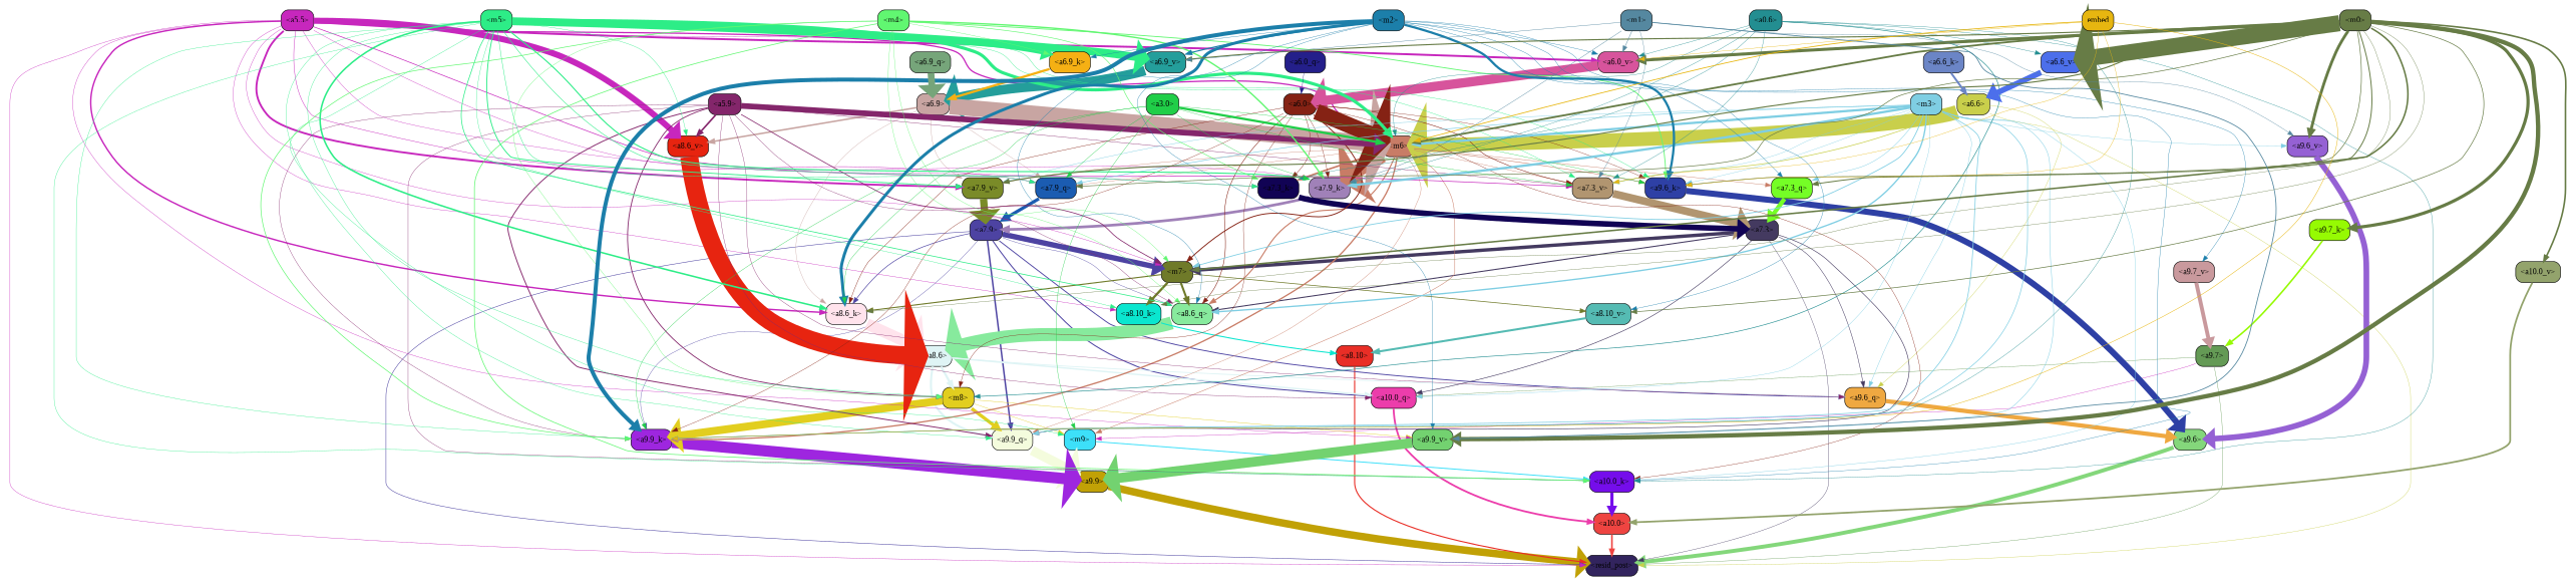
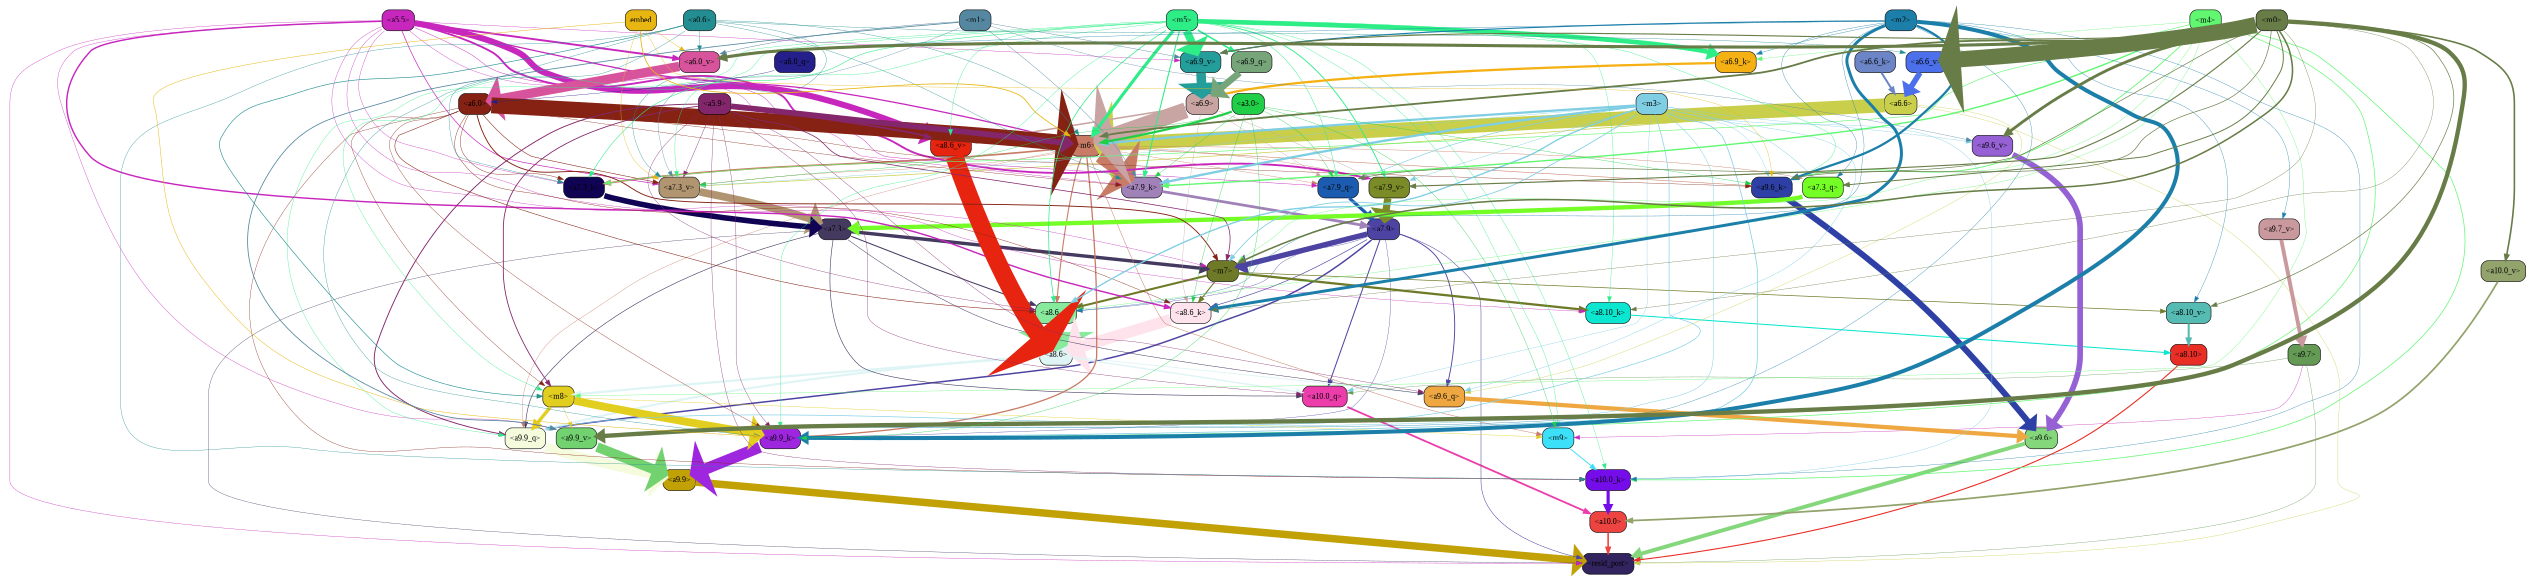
  strict digraph {
    fontname="Liberation Serif"
    splines=true
    node [color=black fontname="Liberation Serif" shape=box style="filled, rounded"]
    edge [color="#2ded87" fontname="Liberation Serif" penwidth=0.6]
    "<a10.0>" [fillcolor="#ee4441"]
    "<resid_post>" [fillcolor="#32245e"]
    "<a9.9>" [fillcolor="#c1a106"]
    "<a9.7>" [fillcolor="#649a55"]
    "<a10.0_q>" [fillcolor="#ec3dab"]
    "<m9>" [fillcolor="#3de0f9"]
    "<a9.6>" [fillcolor="#84d77b"]
    "<a8.10>" [fillcolor="#e92e26"]
    "<a7.9>" [fillcolor="#4d43a2"]
    "<a9.9_q>" [fillcolor="#f4fcdd"]
    "<a9.6_q>" [fillcolor="#efa841"]
    "<a9.9_k>" [fillcolor="#9e26df"]
    "<a8.6_q>" [fillcolor="#87ea9d"]
    "<a8.6_k>" [fillcolor="#ffe3ec"]
    "<m7>" [fillcolor="#6f7a29"]
    "<a8.6>" [fillcolor="#dff4f5"]
    "<a8.10_k>" [fillcolor="#0ae6cf"]
    "<a8.10_v>" [fillcolor="#55bbb3"]
    "<m8>" [fillcolor="#e2ce1f"]
    "<a7.3>" [fillcolor="#443a60"]
    "<a6.6>" [fillcolor="#c9cf4b"]
    "<m6>" [fillcolor="#c87c66"]
    "<a7.3_v>" [fillcolor="#b19570"]
    "<a7.9_q>" [fillcolor="#1b5cb1"]
    "<a7.9_k>" [fillcolor="#a081b8"]
    "<a7.3_k>" [fillcolor="#110354"]
    "<a7.9_v>" [fillcolor="#7a8b28"]
    "<a9.6_k>" [fillcolor="#2e40a5"]
    "<a7.3_q>" [fillcolor="#75fe26"]
    "<a10.0_k>" [fillcolor="#750deb"]
    "<a5.5>" [fillcolor="#c727bd"]
    "<a9.9_v>" [fillcolor="#73d270"]
    "<a8.6_v>" [fillcolor="#e72410"]
    "<a6.9_v>" [fillcolor="#249e9b"]
    "<a6.0_v>" [fillcolor="#d7549c"]
    "<a6.9>" [fillcolor="#c8a5a2"]
    "<a6.0>" [fillcolor="#852214"]
    "<a10.0_v>" [fillcolor="#93a36c"]
    "<a5.9>" [fillcolor="#84266b"]
    "<m3>" [fillcolor="#7fcee3"]
    "<a9.6_v>" [fillcolor="#9561d4"]
    "<m5>" [fillcolor="#2ded87"]
    "<a6.9_k>" [fillcolor="#f5b014"]
    "<m4>" [fillcolor="#61f771"]
    "<m2>" [fillcolor="#1c7faa"]
    "<a9.7_v>" [fillcolor="#c9999d"]
    "<a0.6>" [fillcolor="#238e91"]
    "<a6.6_v>" [fillcolor="#4c6feb"]
    "<m0>" [fillcolor="#677c46"]
-   "<a9.7_k>" [fillcolor="#96fa03"]
    "<a3.0>" [fillcolor="#20ce48"]
    embed [fillcolor="#e7b610"]
    "<m1>" [fillcolor="#5588a0"]
    "<a6.9_q>" [fillcolor="#76a57a"]
    "<a6.0_q>" [fillcolor="#241f8a"]
    "<a6.6_k>" [fillcolor="#6b85c6"]
    "<a10.0>" -> "<resid_post>" [color="#ee4441" penwidth=2.7864551544189453]
    "<a9.9>" -> "<resid_post>" [color="#c1a106" penwidth=12.923796653747559]
    "<a9.7>" -> "<resid_post>" [color="#649a55"]
    "<a9.7>" -> "<a10.0_q>" [color="#649a55"]
    "<a9.7>" -> "<m9>" [color="#c727bd"]
    "<a10.0_q>" -> "<a10.0>" [color="#ec3dab" penwidth=3.1444664001464844]
    "<m9>" -> "<a10.0_k>" [color="#3de0f9" penwidth=1.6660614013671875]
    "<a9.6>" -> "<resid_post>" [color="#84d77b" penwidth=6.787586212158203]
    "<a8.10>" -> "<resid_post>" [color="#e92e26" penwidth=1.893411636352539]
    "<a7.9>" -> "<resid_post>" [color="#4d43a2" penwidth=0.8844146728515625]
    "<a7.9>" -> "<a10.0_q>" [color="#4d43a2" penwidth=1.7344818115234375]
    "<a7.9>" -> "<a9.9_q>" [color="#4d43a2" penwidth=2.556764602661133]
    "<a7.9>" -> "<a9.6_q>" [color="#4d43a2" penwidth=1.5734024047851562]
    "<a7.9>" -> "<a9.9_k>" [color="#4d43a2"]
    "<a7.9>" -> "<a8.6_q>" [color="#4d43a2"]
    "<a7.9>" -> "<a8.6_k>" [color="#4d43a2" penwidth=1.1044578552246094]
    "<a7.9>" -> "<m7>" [color="#4d43a2" penwidth=9.303291320800781]
    "<a9.9_q>" -> "<a9.9>" [color="#f4fcdd" penwidth=16.464736938476562]
    "<a9.6_q>" -> "<a9.6>" [color="#efa841" penwidth=7.308631896972656]
    "<a9.9_k>" -> "<a9.9>" [color="#9e26df" penwidth=19.301467895507812]
    "<a8.6_q>" -> "<a8.6>" [color="#87ea9d" penwidth=22.317277908325195]
    "<a8.6_k>" -> "<a8.6>" [color="#ffe3ec" penwidth=19.71087646484375]
    "<m7>" -> "<a8.6_q>" [color="#6f7a29" penwidth=3.5507469177246094]
    "<m7>" -> "<a8.6_k>" [color="#6f7a29" penwidth=1.8858871459960938]
    "<m7>" -> "<a8.10_k>" [color="#6f7a29" penwidth=3.938507080078125]
    "<m7>" -> "<a8.10_v>" [color="#6f7a29" penwidth=1.2127037048339844]
    "<a8.6>" -> "<a10.0_q>" [color="#dff4f5" penwidth=2.5089454650878906]
    "<a8.6>" -> "<a9.9_q>" [color="#dff4f5" penwidth=3.6845054626464844]
    "<a8.6>" -> "<a9.6_q>" [color="#dff4f5" penwidth=1.5447807312011719]
    "<a8.6>" -> "<m8>" [color="#dff4f5" penwidth=3.8859214782714844]
    "<a8.10_k>" -> "<a8.10>" [color="#0ae6cf" penwidth=1.7837142944335938]
    "<a8.10_v>" -> "<a8.10>" [color="#55bbb3" penwidth=3.5402908325195312]
    "<m8>" -> "<m9>" [color="#e2ce1f" penwidth=0.6313362121582031]
    "<m8>" -> "<a9.9_q>" [color="#e2ce1f" penwidth=5.770286560058594]
    "<m8>" -> "<a9.9_k>" [color="#e2ce1f" penwidth=13.544536590576172]
    "<m8>" -> "<a9.9_v>" [color="#e2ce1f" penwidth=0.6769180297851562]
    "<a7.3>" -> "<resid_post>" [color="#443a60"]
    "<a7.3>" -> "<a10.0_q>" [color="#443a60" penwidth=1.0196304321289062]
    "<a7.3>" -> "<a9.9_q>" [color="#443a60" penwidth=1.0234184265136719]
    "<a7.3>" -> "<a9.6_q>" [color="#443a60" penwidth=0.8452873229980469]
    "<a7.3>" -> "<a8.6_q>" [color="#443a60" penwidth=1.7823410034179688]
    "<a7.3>" -> "<m7>" [color="#443a60" penwidth=5.876461029052734]
    "<a6.6>" -> "<resid_post>" [color="#c9cf4b"]
    "<a6.6>" -> "<a9.6_q>" [color="#c9cf4b"]
    "<a6.6>" -> "<m6>" [color="#c9cf4b" penwidth=23.930784225463867]
    "<a6.6>" -> "<a7.3_v>" [color="#c9cf4b" penwidth=1.21759033203125]
    "<m6>" -> "<m9>" [color="#c87c66" penwidth=0.831085205078125]
    "<m6>" -> "<a9.9_q>" [color="#c87c66"]
    "<m6>" -> "<a9.9_k>" [color="#c87c66" penwidth=2.2610092163085938]
    "<m6>" -> "<a8.6_q>" [color="#c87c66" penwidth=1.8845787048339844]
    "<m6>" -> "<a7.3_v>" [color="#c87c66"]
    "<m6>" -> "<a7.9_q>" [color="#c87c66"]
    "<m6>" -> "<a7.9_k>" [color="#c87c66" penwidth=21.964813232421875]
    "<m6>" -> "<a7.3_k>" [color="#c87c66" penwidth=2.91131591796875]
    "<m6>" -> "<a7.9_v>" [color="#c87c66"]
    "<m6>" -> "<a9.6_k>" [color="#c87c66" penwidth=0.9135551452636719]
    "<m6>" -> "<a7.3_q>" [color="#c87c66" penwidth=0.6883163452148438]
    "<a7.3_v>" -> "<a7.3>" [color="#b19570" penwidth=13.250770568847656]
    "<a7.9_q>" -> "<a7.9>" [color="#1b5cb1" penwidth=5.569522857666016]
    "<a7.9_k>" -> "<a7.9>" [color="#a081b8" penwidth=4.734790802001953]
    "<a7.3_k>" -> "<a7.3>" [color="#110354" penwidth=9.60067367553711]
    "<a7.9_v>" -> "<a7.9>" [color="#7a8b28" penwidth=12.590103149414062]
    "<a9.6_k>" -> "<a9.6>" [color="#2e40a5" penwidth=10.403305053710938]
    "<a7.3_q>" -> "<a7.3>" [color="#75fe26" penwidth=7.5018310546875]
    "<a10.0_k>" -> "<a10.0>" [color="#750deb" penwidth=5.4525909423828125]
    "<a5.5>" -> "<resid_post>" [color="#c727bd"]
    "<a5.5>" -> "<a8.6_k>" [color="#c727bd" penwidth=2.472736358642578]
    "<a5.5>" -> "<m7>" [color="#c727bd"]
    "<a5.5>" -> "<a8.10_k>" [color="#c727bd"]
    "<a5.5>" -> "<m6>" [color="#c727bd" penwidth=2.1995925903320312]
    "<a5.5>" -> "<a7.3_v>" [color="#c727bd" penwidth=1.1645736694335938]
    "<a5.5>" -> "<a7.9_q>" [color="#c727bd" penwidth=0.7591667175292969]
    "<a5.5>" -> "<a7.9_k>" [color="#c727bd"]
    "<a5.5>" -> "<a7.3_k>" [color="#c727bd"]
    "<a5.5>" -> "<a7.9_v>" [color="#c727bd" penwidth=3.245147705078125]
    "<a5.5>" -> "<a9.9_v>" [color="#c727bd"]
    "<a5.5>" -> "<a8.6_v>" [color="#c727bd" penwidth=10.442989349365234]
    "<a5.5>" -> "<a6.9_v>" [color="#c727bd"]
    "<a5.5>" -> "<a6.0_v>" [color="#c727bd" penwidth=3.363260269165039]
    "<a9.9_v>" -> "<a9.9>" [color="#73d270" penwidth=16.81983184814453]
    "<a8.6_v>" -> "<a8.6>" [color="#e72410" penwidth=30.895540237426758]
    "<a6.9_v>" -> "<a6.9>" [color="#249e9b" penwidth=16.446145057678223]
    "<a6.0_v>" -> "<a6.0>" [color="#d7549c" penwidth=16.110068321228027]
    "<a6.9>" -> "<a8.6_k>" [color="#c8a5a2"]
    "<a6.9>" -> "<m6>" [color="#c8a5a2" penwidth=27.450809478759766]
    "<a6.9>" -> "<a7.9_q>" [color="#c8a5a2"]
    "<a6.9>" -> "<a7.9_v>" [color="#c8a5a2" penwidth=0.6488113403320312]
    "<a6.9>" -> "<a8.6_v>" [color="#c8a5a2" penwidth=2.679126739501953]
    "<a6.0>" -> "<a9.9_k>" [color="#852214"]
    "<a6.0>" -> "<a8.6_q>" [color="#852214" penwidth=0.9132194519042969]
    "<a6.0>" -> "<a8.6_k>" [color="#852214" penwidth=0.6815147399902344]
    "<a6.0>" -> "<m7>" [color="#852214" penwidth=1.6019248962402344]
    "<a6.0>" -> "<m8>" [color="#852214"]
    "<a6.0>" -> "<m6>" [color="#852214" penwidth=27.421106338500977]
    "<a6.0>" -> "<a7.3_v>" [color="#852214" penwidth=0.929962158203125]
    "<a6.0>" -> "<a7.9_k>" [color="#852214"]
    "<a6.0>" -> "<a7.3_k>" [color="#852214" penwidth=0.6977958679199219]
    "<a6.0>" -> "<a9.6_k>" [color="#852214"]
    "<a6.0>" -> "<a10.0_k>" [color="#852214"]
    "<a10.0_v>" -> "<a10.0>" [color="#93a36c" penwidth=3.0300064086914062]
    "<a5.9>" -> "<a10.0_q>" [color="#84266b"]
    "<a5.9>" -> "<a9.9_q>" [color="#84266b" penwidth=1.596353530883789]
    "<a5.9>" -> "<a9.6_q>" [color="#84266b"]
    "<a5.9>" -> "<a9.9_k>" [color="#84266b"]
    "<a5.9>" -> "<a8.6_q>" [color="#84266b"]
    "<a5.9>" -> "<m7>" [color="#84266b" penwidth=1.298828125]
    "<a5.9>" -> "<m8>" [color="#84266b" penwidth=1.464630126953125]
    "<a5.9>" -> "<m6>" [color="#84266b" penwidth=9.825342178344727]
    "<a5.9>" -> "<a7.3_v>" [color="#84266b" penwidth=0.6673469543457031]
    "<a5.9>" -> "<a10.0_k>" [color="#84266b"]
    "<a5.9>" -> "<a8.6_v>" [color="#84266b" penwidth=2.8492889404296875]
    "<m3>" -> "<a10.0_q>" [color="#7fcee3"]
    "<m3>" -> "<a9.9_q>" [color="#7fcee3" penwidth=1.1573524475097656]
    "<m3>" -> "<a9.6_q>" [color="#7fcee3" penwidth=0.6665763854980469]
    "<m3>" -> "<a9.9_k>" [color="#7fcee3" penwidth=1.2922554016113281]
    "<m3>" -> "<a8.6_q>" [color="#7fcee3" penwidth=2.3087081909179688]
    "<m3>" -> "<m7>" [color="#7fcee3" penwidth=1.4269332885742188]
    "<m3>" -> "<m6>" [color="#7fcee3" penwidth=3.9082374572753906]
    "<m3>" -> "<a7.3_v>" [color="#7fcee3"]
    "<m3>" -> "<a7.9_q>" [color="#7fcee3" penwidth=1.1066970825195312]
    "<m3>" -> "<a7.9_k>" [color="#7fcee3" penwidth=4.039222717285156]
    "<m3>" -> "<a7.9_v>" [color="#7fcee3" penwidth=0.7148361206054688]
    "<m3>" -> "<a9.6_k>" [color="#7fcee3"]
    "<m3>" -> "<a7.3_q>" [color="#7fcee3" penwidth=0.7512741088867188]
    "<m3>" -> "<a10.0_k>" [color="#7fcee3" penwidth=0.6515960693359375]
    "<m3>" -> "<a9.9_v>" [color="#7fcee3" penwidth=0.8194351196289062]
    "<m3>" -> "<a9.6_v>" [color="#7fcee3"]
    "<a9.6_v>" -> "<a9.6>" [color="#9561d4" penwidth=9.79925537109375]
    "<m5>" -> "<m9>"
    "<m5>" -> "<a9.9_q>"
    "<m5>" -> "<a9.9_k>"
    "<m5>" -> "<a8.6_q>" [penwidth=1.2591972351074219]
-   "<m5>" -> "<a8.6_k>" [penwidth=2.6946449279785156]
+   "<m5>" -> "<a6.9_q>" [penwidth=2.6946449279785156]
    "<m5>" -> "<a8.10_k>"
    "<m5>" -> "<m8>"
    "<m5>" -> "<m6>" [penwidth=5.431392669677734]
    "<m5>" -> "<a7.3_v>"
    "<m5>" -> "<a7.9_q>" [penwidth=0.7665519714355469]
    "<m5>" -> "<a7.9_k>" [penwidth=1.8526344299316406]
    "<m5>" -> "<a7.3_k>" [penwidth=0.9341239929199219]
    "<m5>" -> "<a7.9_v>" [penwidth=1.5646629333496094]
    "<m5>" -> "<a9.6_k>" [penwidth=0.6386642456054688]
    "<m5>" -> "<a10.0_k>"
    "<m5>" -> "<a8.6_v>"
    "<m5>" -> "<a6.9_v>" [penwidth=13.59255313873291]
    "<m5>" -> "<a6.9_k>" [penwidth=8.011568069458008]
    "<a6.9_k>" -> "<a6.9>" [color="#f5b014" penwidth=3.948354721069336]
    "<m4>" -> "<a9.9_k>" [color="#61f771" penwidth=1.1661796569824219]
    "<m4>" -> "<a8.6_q>" [color="#61f771"]
    "<m4>" -> "<m7>" [color="#61f771"]
    "<m4>" -> "<m8>" [color="#61f771"]
    "<m4>" -> "<a7.9_k>" [color="#61f771" penwidth=2.4165687561035156]
    "<m4>" -> "<a7.3_k>" [color="#61f771" penwidth=1.0460968017578125]
    "<m4>" -> "<a9.6_k>" [color="#61f771" penwidth=1.4973335266113281]
    "<m4>" -> "<a10.0_k>" [color="#61f771" penwidth=1.25018310546875]
    "<m4>" -> "<a6.9_k>" [color="#61f771"]
    "<m2>" -> "<a9.9_k>" [color="#1c7faa" penwidth=6.92070198059082]
    "<m2>" -> "<a8.6_q>" [color="#1c7faa"]
    "<m2>" -> "<a8.6_k>" [color="#1c7faa" penwidth=5.143730163574219]
    "<m2>" -> "<a8.10_v>" [color="#1c7faa"]
    "<m2>" -> "<a9.6_k>" [color="#1c7faa" penwidth=3.8988914489746094]
    "<m2>" -> "<a7.3_q>" [color="#1c7faa"]
    "<m2>" -> "<a10.0_k>" [color="#1c7faa"]
    "<m2>" -> "<a9.9_v>" [color="#1c7faa"]
    "<m2>" -> "<a6.9_v>" [color="#1c7faa" penwidth=2.028548240661621]
    "<m2>" -> "<a6.0_v>" [color="#1c7faa"]
    "<m2>" -> "<a6.9_k>" [color="#1c7faa"]
    "<m2>" -> "<a9.7_v>" [color="#1c7faa"]
    "<a9.7_v>" -> "<a9.7>" [color="#c9999d" penwidth=6.70074462890625]
    "<a0.6>" -> "<a9.9_k>" [color="#238e91"]
    "<a0.6>" -> "<m8>" [color="#238e91" penwidth=1.0607566833496094]
    "<a0.6>" -> "<m6>" [color="#238e91"]
    "<a0.6>" -> "<a7.3_v>" [color="#238e91"]
    "<a0.6>" -> "<a7.9_k>" [color="#238e91"]
    "<a0.6>" -> "<a7.3_k>" [color="#238e91"]
    "<a0.6>" -> "<a10.0_k>" [color="#238e91"]
    "<a0.6>" -> "<a6.0_v>" [color="#238e91"]
    "<a0.6>" -> "<a6.6_v>" [color="#238e91"]
    "<a6.6_v>" -> "<a6.6>" [color="#4c6feb" penwidth=9.679876327514648]
    "<m0>" -> "<a8.6_k>" [color="#677c46"]
    "<m0>" -> "<m7>" [color="#677c46" penwidth=2.678760528564453]
    "<m0>" -> "<a8.10_k>" [color="#677c46"]
    "<m0>" -> "<a8.10_v>" [color="#677c46" penwidth=1.1534996032714844]
    "<m0>" -> "<m6>" [color="#677c46" penwidth=3.150815963745117]
    "<m0>" -> "<a7.9_q>" [color="#677c46" penwidth=1.1338691711425781]
    "<m0>" -> "<a7.9_v>" [color="#677c46" penwidth=1.9322586059570312]
    "<m0>" -> "<a9.6_k>" [color="#677c46" penwidth=1.15008544921875]
    "<m0>" -> "<a7.3_q>" [color="#677c46" penwidth=1.6680107116699219]
    "<m0>" -> "<a9.9_v>" [color="#677c46" penwidth=7.475120544433594]
    "<m0>" -> "<a6.9_v>" [color="#677c46" penwidth=1.90679931640625]
    "<m0>" -> "<a6.0_v>" [color="#677c46" penwidth=5.300485610961914]
    "<m0>" -> "<a10.0_v>" [color="#677c46" penwidth=2.7909584045410156]
    "<m0>" -> "<a9.6_v>" [color="#677c46" penwidth=4.936069488525391]
    "<m0>" -> "<a6.6_v>" [color="#677c46" penwidth=27.590713024139404]
-   "<m0>" -> "<a9.7_k>" [color="#677c46" penwidth=5.480962753295898]
-   "<a9.7_k>" -> "<a9.7>" [color="#96fa03" penwidth=2.7707557678222656]
    "<a3.0>" -> "<m9>" [color="#20ce48"]
    "<a3.0>" -> "<a9.9_k>" [color="#20ce48"]
    "<a3.0>" -> "<a8.6_k>" [color="#20ce48"]
    "<a3.0>" -> "<m6>" [color="#20ce48" penwidth=3.8968238830566406]
    "<a3.0>" -> "<a7.3_v>" [color="#20ce48"]
    "<a3.0>" -> "<a7.9_q>" [color="#20ce48"]
    "<a3.0>" -> "<a7.9_k>" [color="#20ce48"]
    "<a3.0>" -> "<a9.6_k>" [color="#20ce48"]
    embed -> "<a9.9_k>" [color="#e7b610" penwidth=0.80859375]
    embed -> "<m6>" [color="#e7b610" penwidth=1.4111289978027344]
    embed -> "<a7.3_v>" [color="#e7b610"]
    embed -> "<a9.6_k>" [color="#e7b610"]
    embed -> "<a6.0_v>" [color="#e7b610"]
    "<m1>" -> "<a7.3_v>" [color="#5588a0"]
    "<m1>" -> "<a7.9_k>" [color="#5588a0" penwidth=0.6887626647949219]
    "<m1>" -> "<a9.9_v>" [color="#5588a0" penwidth=1.4208946228027344]
    "<m1>" -> "<a6.9_v>" [color="#5588a0" penwidth=0.6883478164672852]
    "<m1>" -> "<a6.0_v>" [color="#5588a0" penwidth=0.7740592956542969]
    "<m1>" -> "<a9.6_v>" [color="#5588a0"]
    "<a6.9_q>" -> "<a6.9>" [color="#76a57a" penwidth=11.518375396728516]
    "<a6.0_q>" -> "<a6.0>" [color="#241f8a"]
    "<a6.6_k>" -> "<a6.6>" [color="#6b85c6" penwidth=3.424306869506836]
  }
